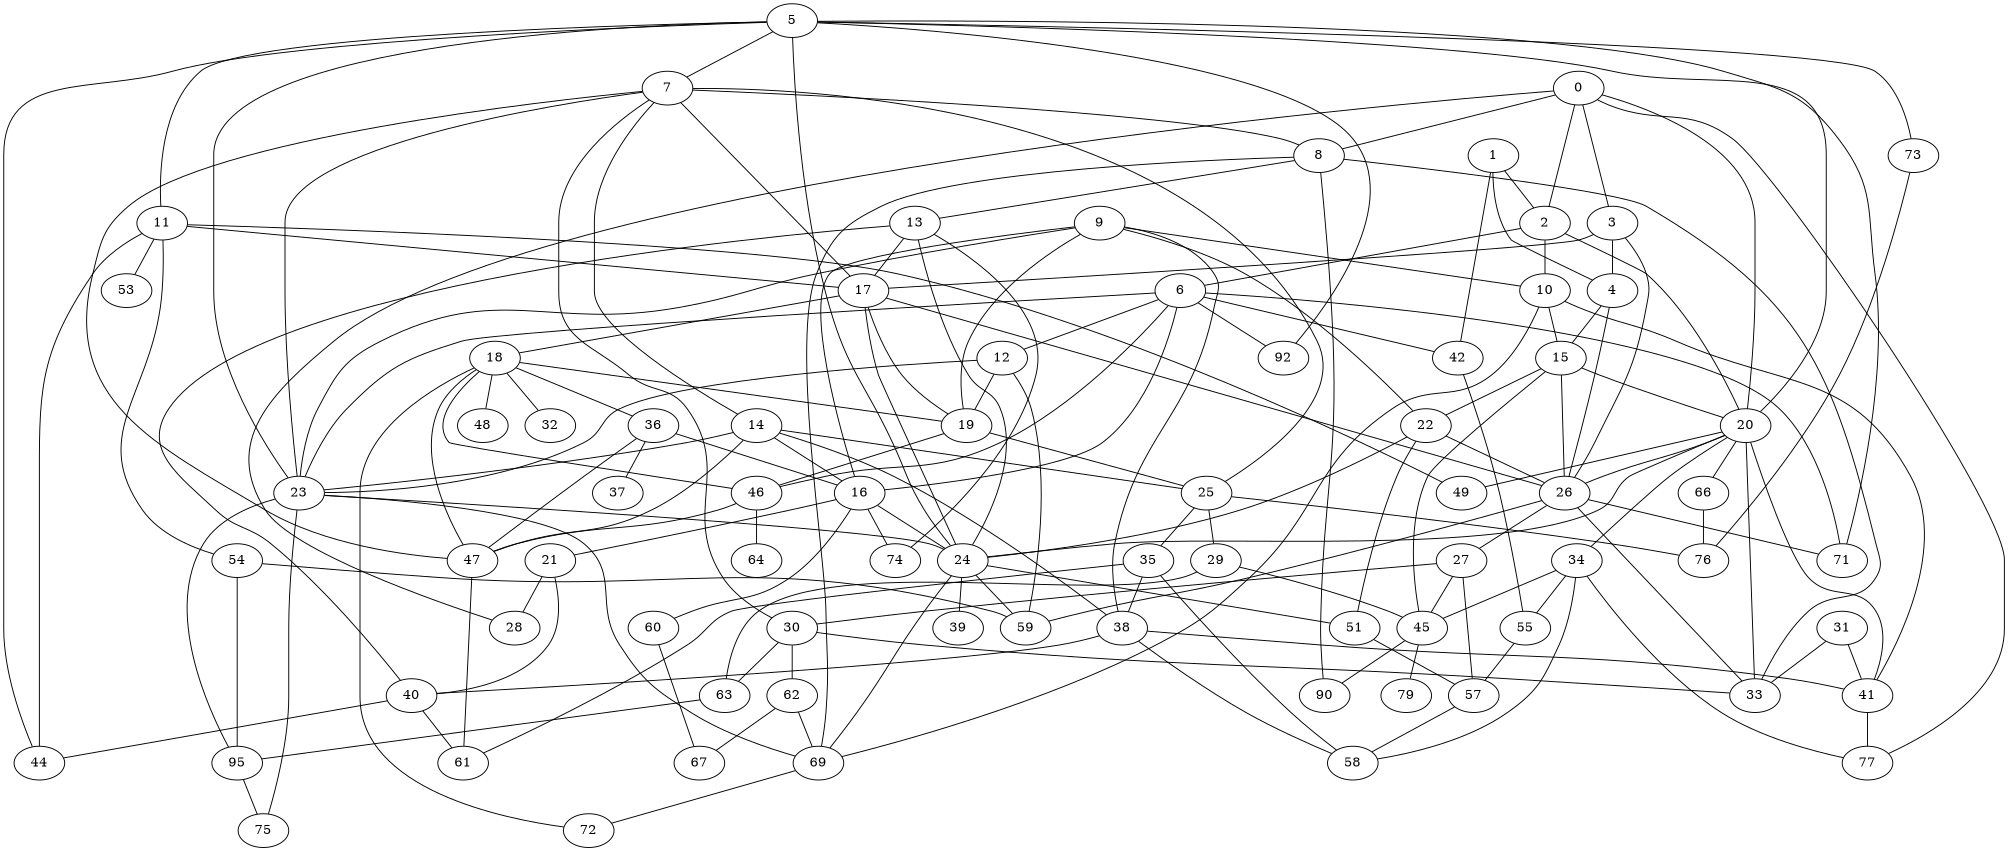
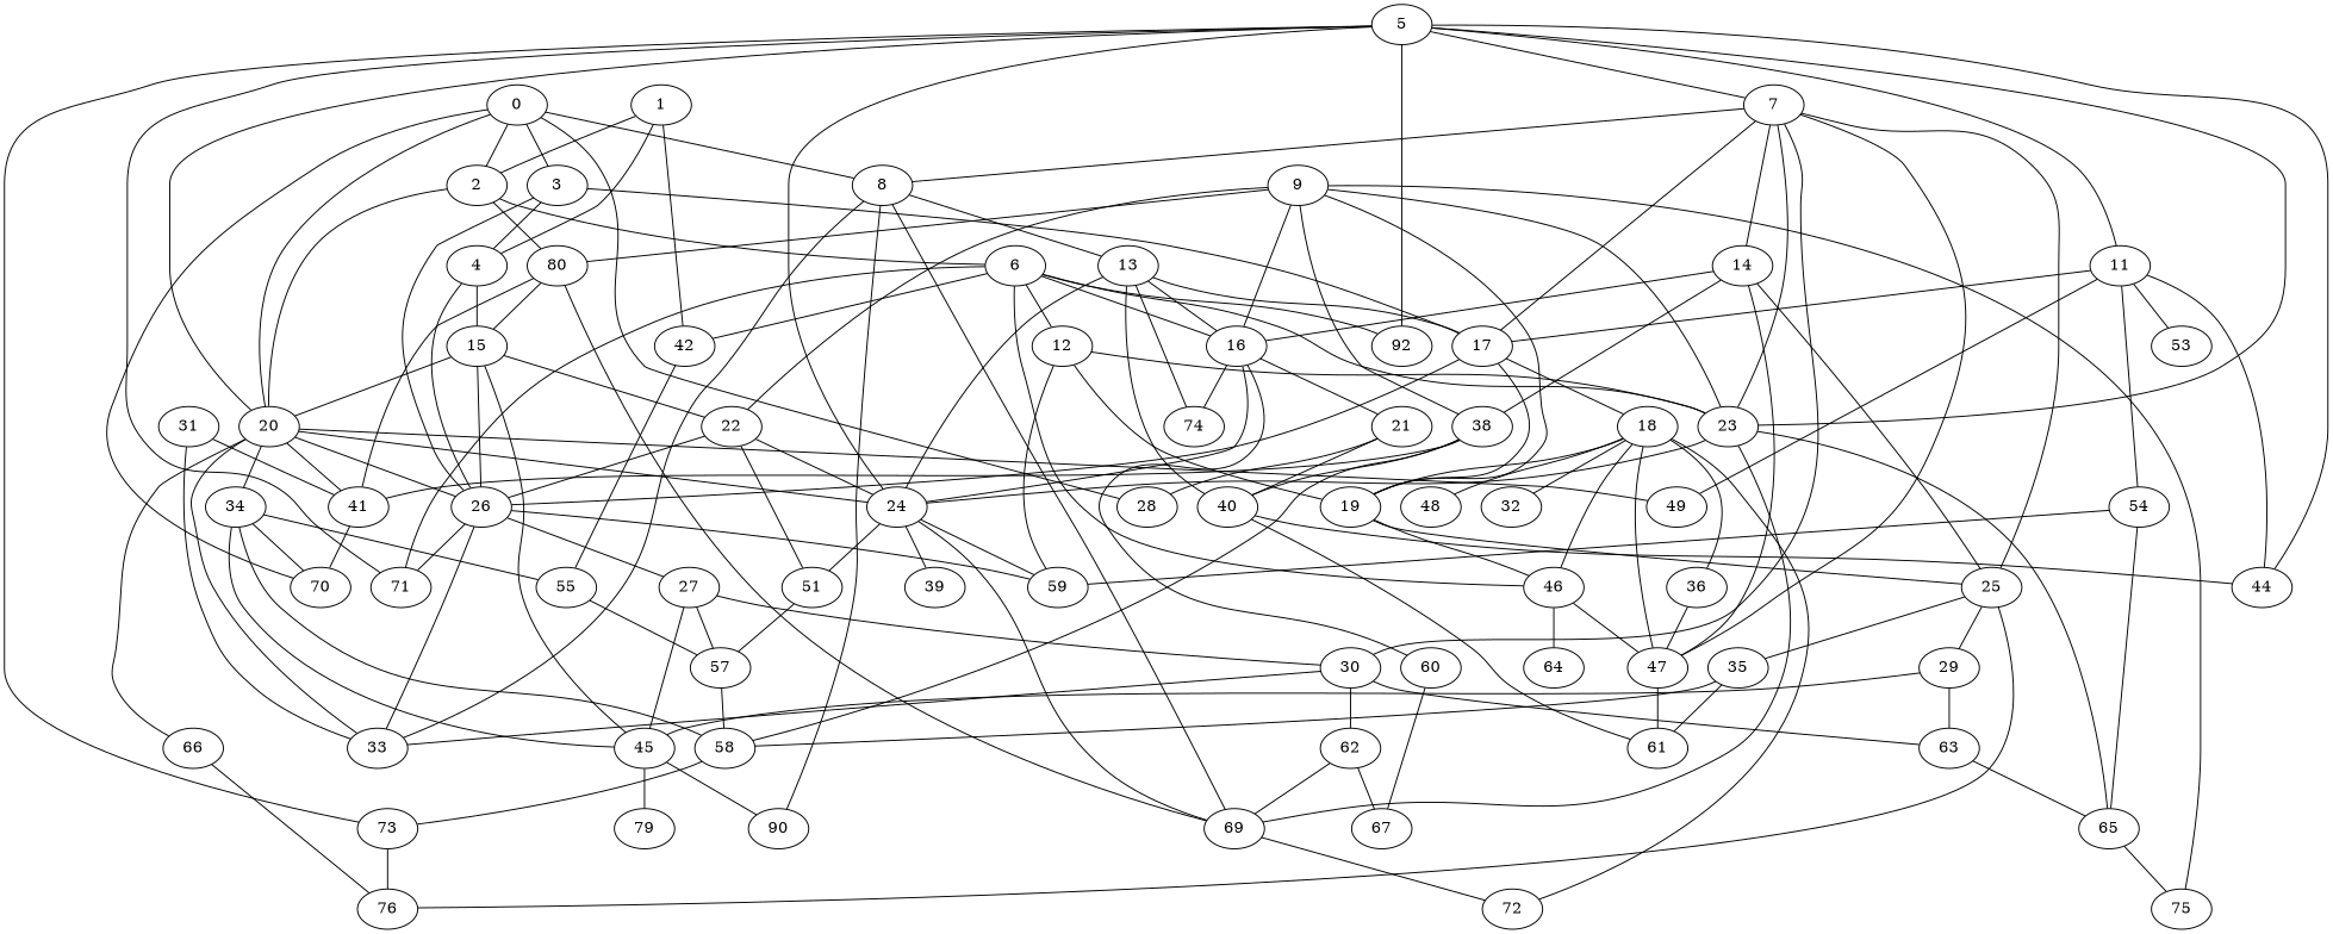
  graph {
    8
    69
    13
    33
    n5 [label=90]
    72
    17
    24
    16
    40
    74
    26
    19
    18
    59
    51
    39
    21
    60
    44
    61
    0
    2
    3
    28
    20
-   70 [label=77]
+   70
    6
-   10
+   10 [label=80]
    4
    41
    49
    34
    66
    42
    71
    23
    n38 [label=92]
    12
    46
    15
    27
    55
    45
    58
    76
    1
    57
    22
-   65 [label=95]
+   65
    47
    64
    25
    48
    32
    36
    30
    79
    5
    7
    11
    73
    14
    53
    54
    63
    62
    38
    35
    29
    75
    67
    9
-   37
    31
    8 -- 69
    8 -- 13
    8 -- 33
    8 -- n5
    69 -- 72
    13 -- 17
    13 -- 24
-   36 -- 16
+   13 -- 16
    13 -- 40
    13 -- 74
-   17 -- 24
    17 -- 26
    17 -- 19
    17 -- 18
    24 -- 69
    24 -- 59
    24 -- 51
    24 -- 39
    16 -- 24
    16 -- 74
    16 -- 21
    16 -- 60
    40 -- 44
    40 -- 61
    26 -- 33
    26 -- 59
    26 -- 71
    26 -- 27
    19 -- 46
    19 -- 25
    18 -- 72
    18 -- 19
    18 -- 46
    18 -- 47
    18 -- 48
    18 -- 32
    18 -- 36
    51 -- 57
    21 -- 40
    21 -- 28
    60 -- 67
    0 -- 8
    0 -- 2
    0 -- 3
    0 -- 28
    0 -- 20
    0 -- 70
    2 -- 20
    2 -- 6
    2 -- 10
    3 -- 17
    3 -- 26
    3 -- 4
    20 -- 33
    20 -- 24
    20 -- 26
    20 -- 41
    20 -- 49
    20 -- 34
    20 -- 66
    6 -- 16
    6 -- 42
    6 -- 71
    6 -- 23
    6 -- n38
    6 -- 12
    6 -- 46
    10 -- 69
    10 -- 41
    10 -- 15
    4 -- 26
    4 -- 15
    41 -- 70
    34 -- 70
    34 -- 55
    34 -- 45
    34 -- 58
    66 -- 76
    42 -- 55
    23 -- 69
    23 -- 24
    23 -- 65
    12 -- 19
    12 -- 59
    12 -- 23
    46 -- 47
    46 -- 64
    15 -- 26
    15 -- 20
    15 -- 45
    15 -- 22
    27 -- 45
    27 -- 57
    27 -- 30
    55 -- 57
    45 -- n5
    45 -- 79
+   58 -- 73
    1 -- 2
    1 -- 4
    1 -- 42
    57 -- 58
    22 -- 24
    22 -- 26
    22 -- 51
    65 -- 75
    47 -- 61
    25 -- 76
    25 -- 35
    25 -- 29
    36 -- 47
-   36 -- 37
    30 -- 33
    30 -- 63
    30 -- 62
    5 -- 24
    5 -- 44
    5 -- 20
    5 -- 71
    5 -- 23
    5 -- n38
    5 -- 7
    5 -- 11
    5 -- 73
    7 -- 8
    7 -- 17
    7 -- 23
    7 -- 47
    7 -- 25
    7 -- 30
    7 -- 14
    11 -- 17
    11 -- 44
    11 -- 49
    11 -- 53
    11 -- 54
    73 -- 76
    14 -- 16
-   14 -- 23
    14 -- 47
    14 -- 25
    14 -- 38
    54 -- 59
    54 -- 65
    63 -- 65
    62 -- 69
    62 -- 67
    38 -- 40
    38 -- 41
    38 -- 58
    35 -- 61
    35 -- 58
-   35 -- 38
    29 -- 45
    29 -- 63
    9 -- 16
    9 -- 19
    9 -- 10
    9 -- 23
    9 -- 22
    9 -- 38
-   23 -- 75
+   9 -- 75
    31 -- 33
    31 -- 41
  }
